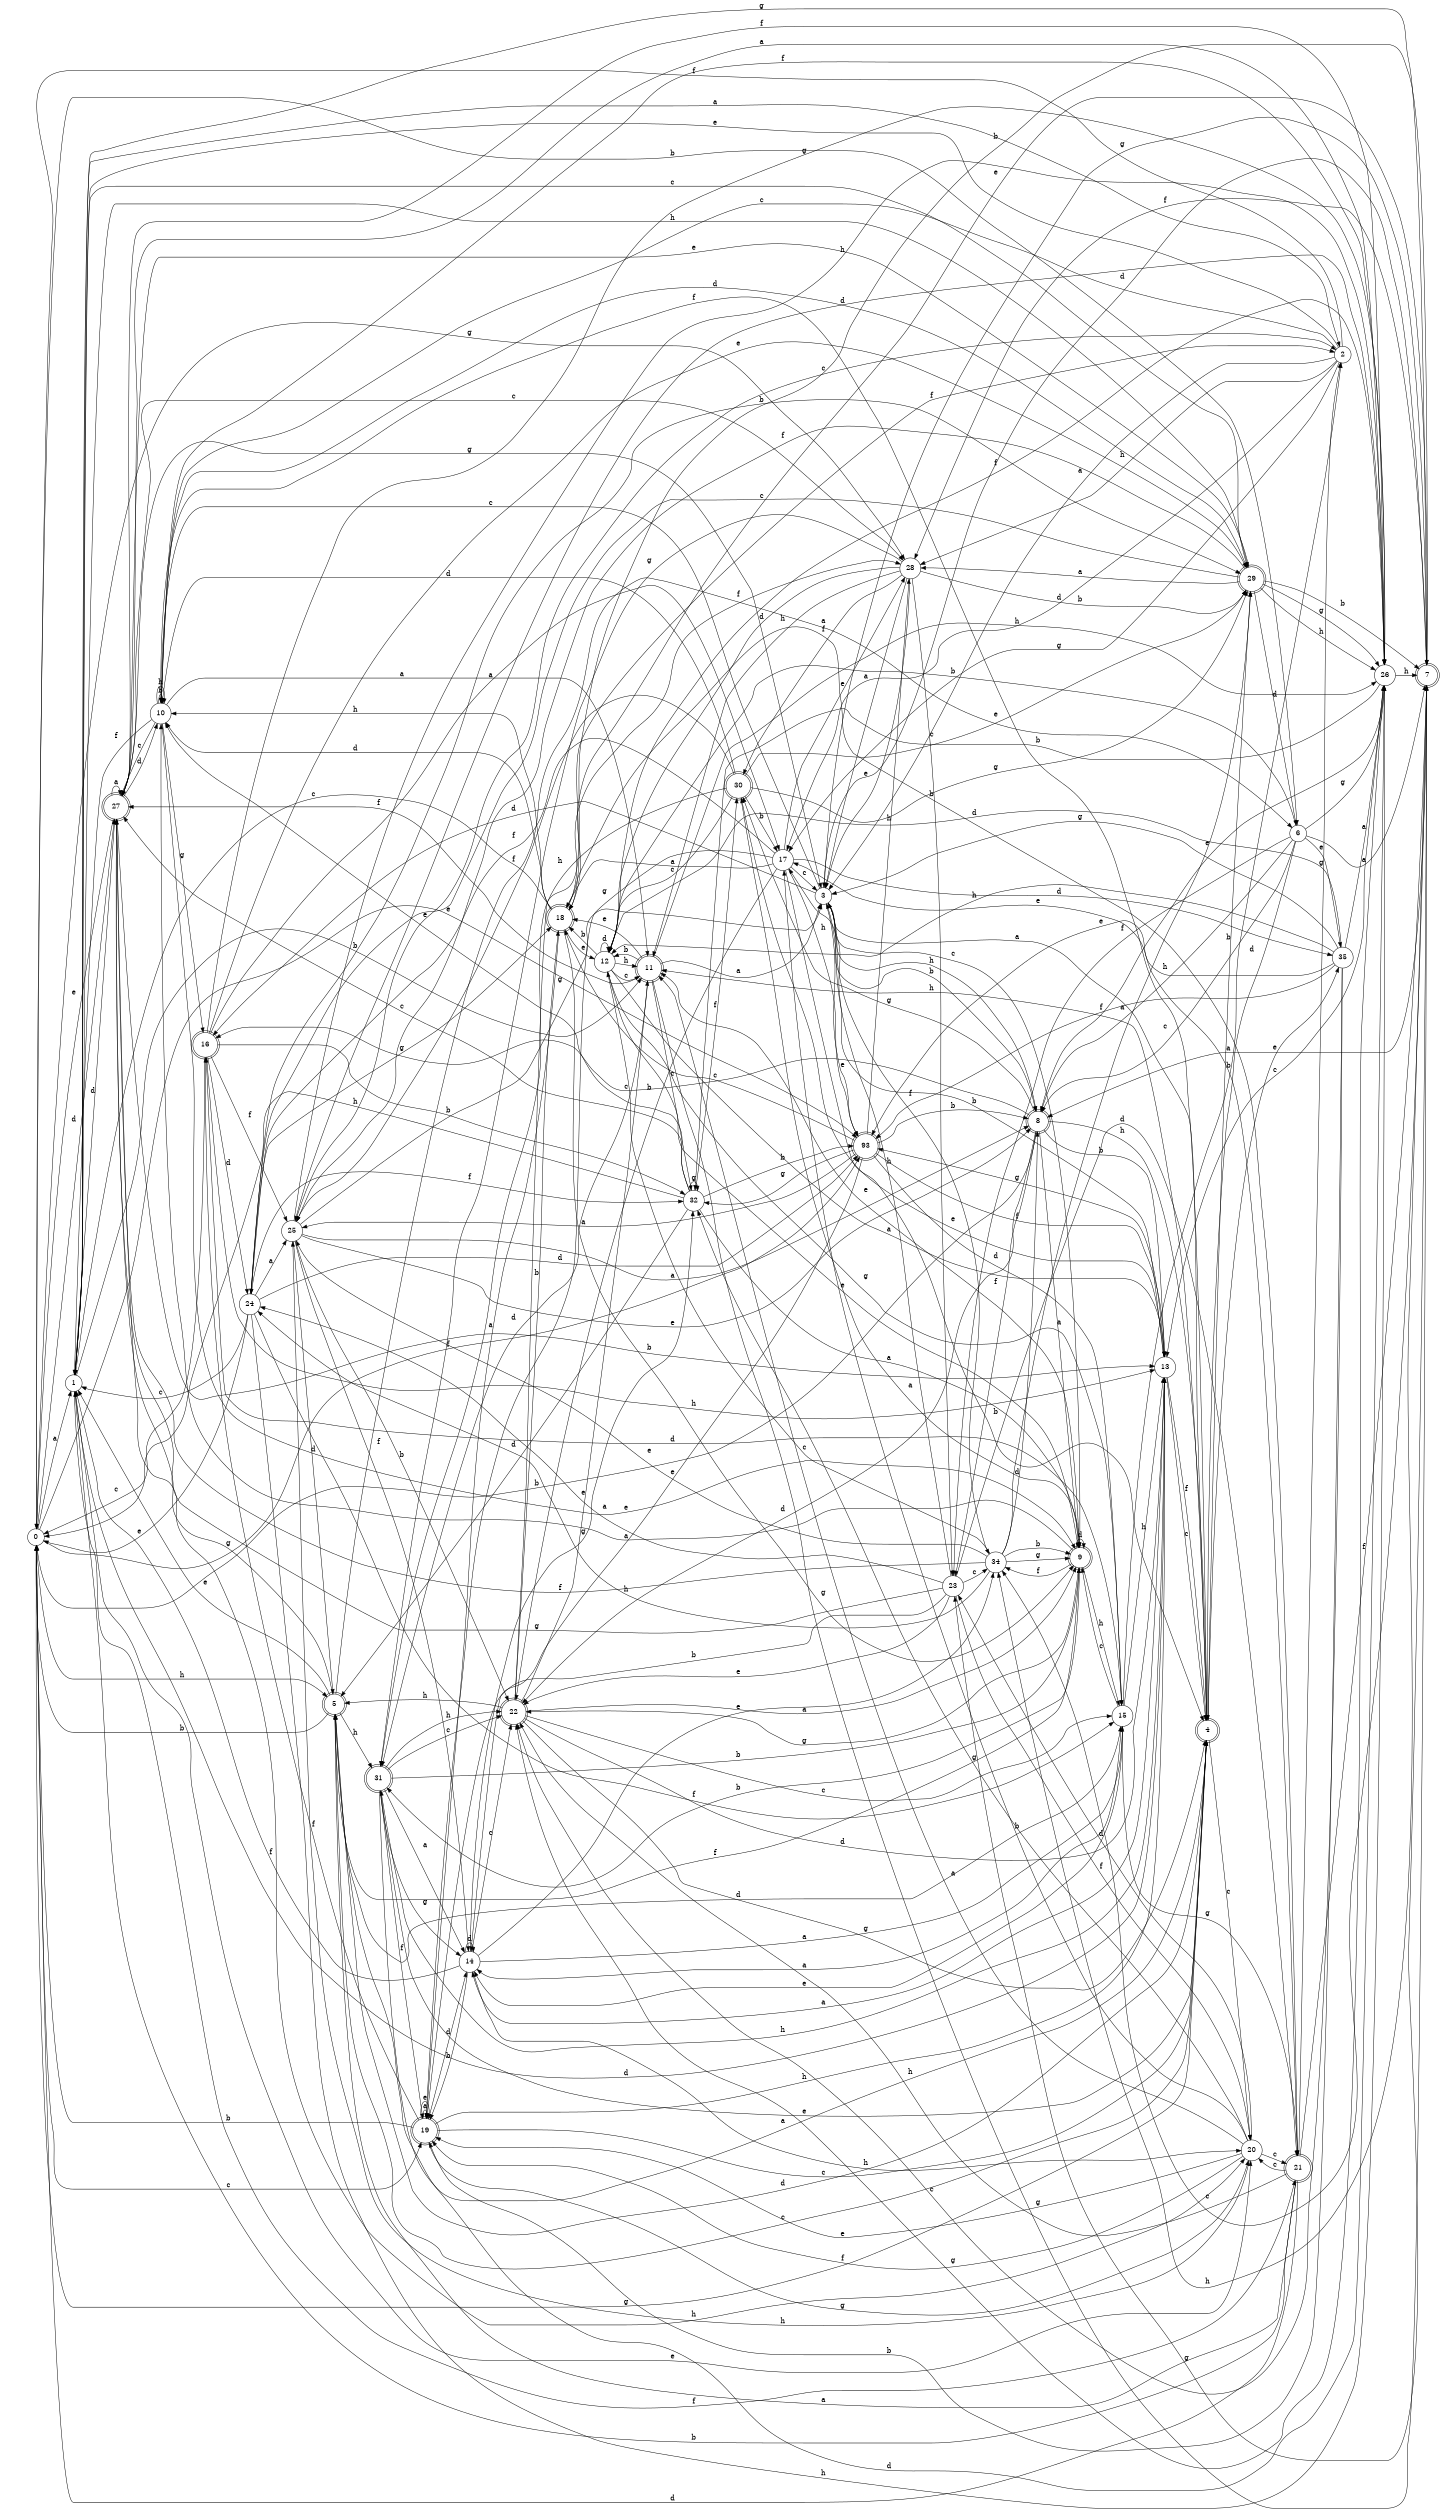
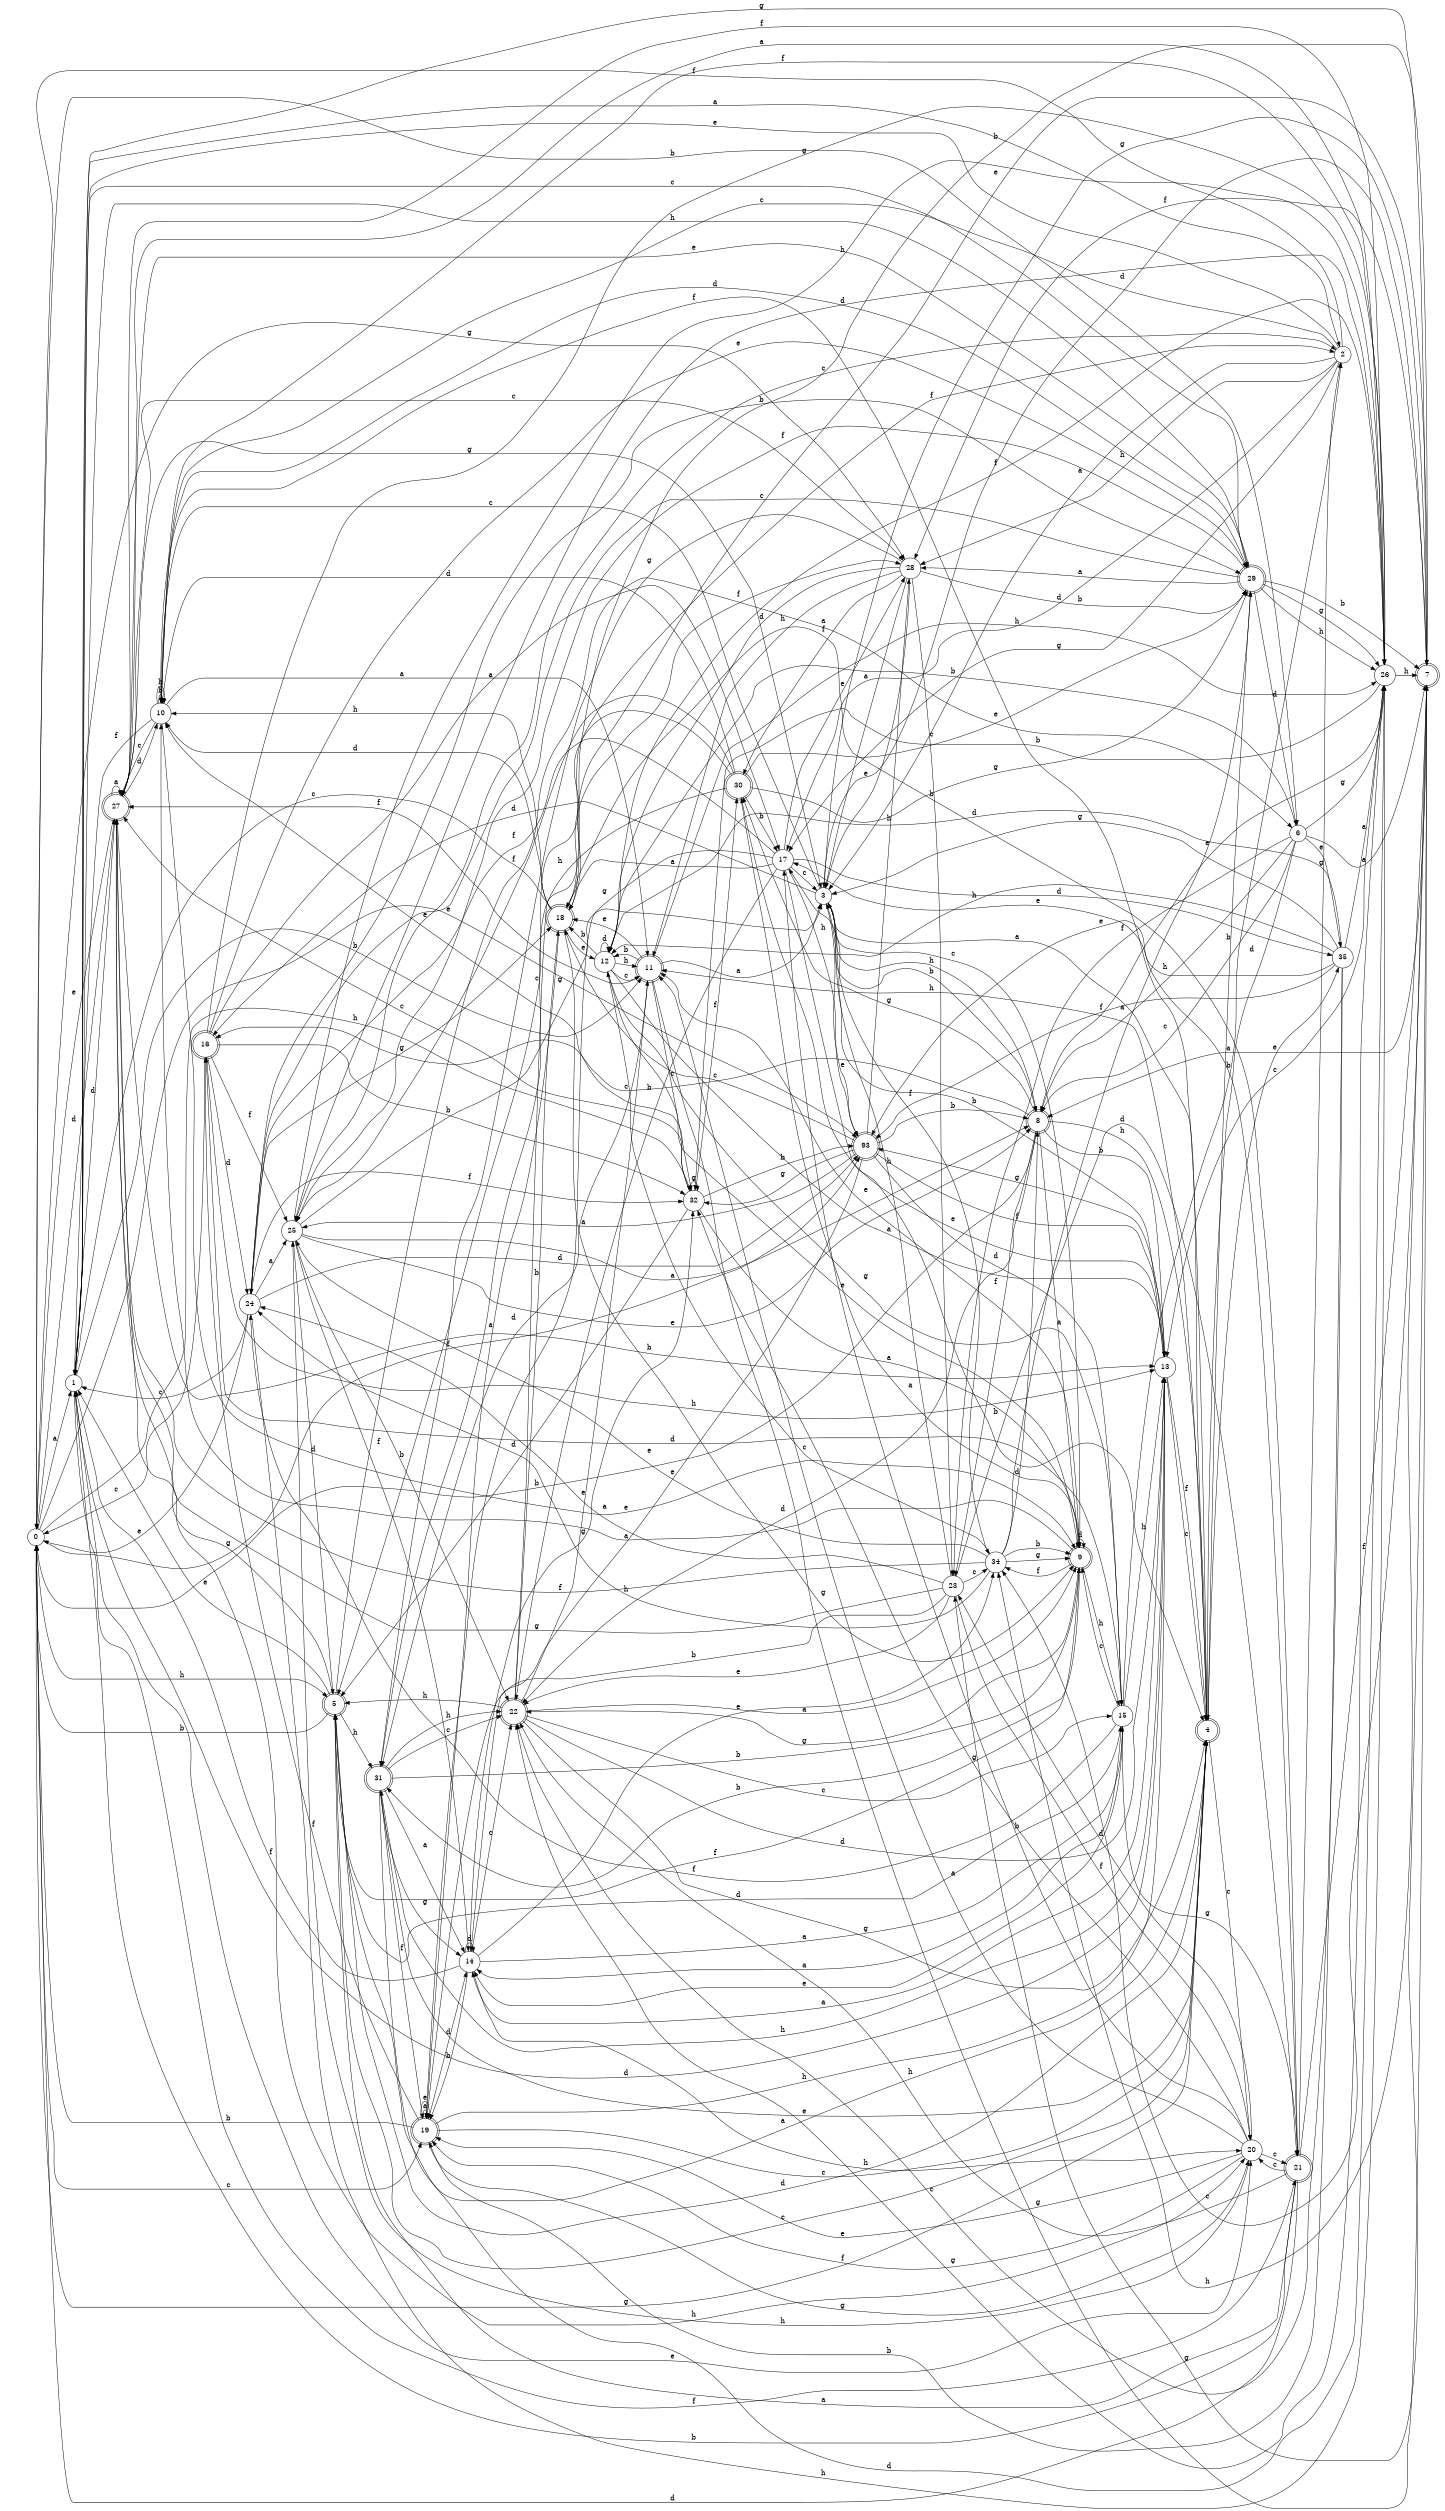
  digraph {
    rankdir=LR
    node [color=black fillcolor=white shape=circle style=filled]
    n1 [label=0]
    n2 [label=1]
    n3 [label=5 shape=doublecircle style="rounded,filled"]
    n4 [label=6]
    n5 [label=19 shape=doublecircle style="rounded,filled"]
    n6 [label=27 shape=doublecircle style="rounded,filled"]
    n7 [label=28]
    n8 [label=93 shape=doublecircle style="rounded,filled"]
    n9 [label=2]
    n10 [label=7 shape=doublecircle style="rounded,filled"]
    n11 [label=11 shape=doublecircle style="rounded,filled"]
    n12 [label=20]
    n13 [label=21 shape=doublecircle style="rounded,filled"]
    n14 [label=29 shape=doublecircle style="rounded,filled"]
    n15 [label=4 shape=doublecircle style="rounded,filled"]
    n16 [label=9 shape=doublecircle style="rounded,filled"]
    n17 [label=15]
    n18 [label=31 shape=doublecircle style="rounded,filled"]
    n19 [label=8 shape=doublecircle style="rounded,filled"]
    n20 [label=35]
    n21 [label=12]
    n22 [label=23]
    n23 [label=26]
    n24 [label=16 shape=doublecircle style="rounded,filled"]
    n25 [label=13]
    n26 [label=14]
    n27 [label=3]
    n28 [label=10]
    n29 [label=30 shape=doublecircle style="rounded,filled"]
    n30 [label=18 shape=doublecircle style="rounded,filled"]
    n31 [label=32]
    n32 [label=25]
    n33 [label=17]
    n34 [label=34]
    n35 [label=22 shape=doublecircle style="rounded,filled"]
    n36 [label=24]
    n1 -> n2 [label=a]
    n1 -> n3 [label=h]
    n1 -> n4 [label=b]
    n1 -> n5 [label=c]
    n1 -> n6 [label=d]
    n1 -> n7 [label=g]
    n1 -> n8 [label=e]
    n1 -> n8 [label=f]
    n2 -> n6 [label=d]
    n2 -> n9 [label=a]
    n2 -> n10 [label=g]
    n2 -> n11 [label=b]
    n2 -> n12 [label=e]
    n2 -> n13 [label=f]
    n2 -> n14 [label=c]
    n2 -> n14 [label=h]
    n3 -> n1 [label=b]
    n3 -> n2 [label=e]
    n3 -> n4 [label=a]
    n3 -> n6 [label=g]
    n3 -> n15 [label=c]
    n3 -> n16 [label=f]
    n3 -> n17 [label=d]
    n3 -> n18 [label=h]
    n4 -> n10 [label=a]
    n4 -> n15 [label=d]
    n4 -> n19 [label=c]
    n4 -> n19 [label=h]
    n4 -> n20 [label=e]
    n4 -> n21 [label=b]
    n4 -> n22 [label=f]
    n4 -> n23 [label=g]
    n5 -> n1 [label=b]
    n5 -> n5 [label=a]
    n5 -> n5 [label=e]
    n5 -> n12 [label=g]
    n5 -> n15 [label=c]
    n5 -> n24 [label=f]
    n5 -> n25 [label=h]
    n5 -> n26 [label=d]
    n6 -> n1 [label=e]
    n6 -> n6 [label=a]
    n6 -> n7 [label=c]
    n6 -> n12 [label=h]
    n6 -> n23 [label=f]
    n6 -> n25 [label=b]
    n6 -> n27 [label=g]
    n6 -> n28 [label=d]
    n7 -> n11 [label=h]
    n7 -> n14 [label=b]
    n7 -> n18 [label=g]
    n7 -> n21 [label=d]
    n7 -> n22 [label=c]
    n7 -> n27 [label=a]
    n7 -> n27 [label=e]
    n7 -> n29 [label=f]
    n8 -> n7 [label=h]
    n8 -> n17 [label=d]
    n8 -> n19 [label=b]
    n8 -> n25 [label=f]
    n8 -> n26 [label=e]
    n8 -> n30 [label=c]
    n8 -> n31 [label=g]
    n8 -> n32 [label=a]
    n9 -> n1 [label=f]
    n9 -> n2 [label=e]
    n9 -> n7 [label=h]
    n9 -> n27 [label=a]
    n9 -> n28 [label=c]
    n9 -> n33 [label=d]
    n9 -> n33 [label=g]
    n10 -> n7 [label=f]
    n10 -> n19 [label=a]
    n10 -> n22 [label=g]
    n10 -> n27 [label=d]
    n10 -> n30 [label=b]
    n10 -> n30 [label=e]
    n10 -> n34 [label=c]
    n10 -> n34 [label=h]
    n11 -> n6 [label=f]
    n11 -> n10 [label=g]
    n11 -> n18 [label=d]
    n11 -> n21 [label=b]
    n11 -> n23 [label=h]
    n11 -> n27 [label=a]
    n11 -> n30 [label=e]
    n11 -> n31 [label=c]
    n12 -> n5 [label=e]
    n12 -> n5 [label=f]
    n12 -> n11 [label=a]
    n12 -> n13 [label=c]
    n12 -> n22 [label=d]
    n12 -> n31 [label=g]
    n12 -> n32 [label=h]
    n12 -> n33 [label=b]
    n13 -> n1 [label=d]
    n13 -> n2 [label=b]
    n13 -> n3 [label=a]
    n13 -> n9 [label=g]
    n13 -> n10 [label=f]
    n13 -> n12 [label=c]
    n13 -> n33 [label=e]
    n13 -> n35 [label=h]
    n14 -> n4 [label=d]
    n14 -> n6 [label=e]
    n14 -> n7 [label=a]
    n14 -> n10 [label=b]
    n14 -> n23 [label=g]
    n14 -> n23 [label=h]
    n14 -> n32 [label=f]
    n14 -> n36 [label=c]
    n15 -> n1 [label=g]
    n15 -> n3 [label=a]
    n15 -> n3 [label=d]
    n15 -> n11 [label=h]
    n15 -> n12 [label=c]
    n15 -> n14 [label=b]
    n15 -> n20 [label=e]
    n15 -> n28 [label=f]
    n16 -> n11 [label=e]
    n16 -> n16 [label=d]
    n16 -> n17 [label=h]
    n16 -> n18 [label=b]
    n16 -> n27 [label=c]
    n16 -> n28 [label=a]
    n16 -> n34 [label=f]
    n16 -> n35 [label=g]
    n17 -> n9 [label=b]
    n17 -> n13 [label=g]
    n17 -> n16 [label=c]
    n17 -> n24 [label=d]
    n17 -> n25 [label=h]
    n17 -> n26 [label=a]
    n17 -> n26 [label=e]
-   n36 -> n17 [label=f]
+   n17 -> n36 [label=f]
    n18 -> n5 [label=f]
    n18 -> n15 [label=e]
    n18 -> n16 [label=b]
    n18 -> n23 [label=d]
    n18 -> n26 [label=a]
    n18 -> n26 [label=g]
    n18 -> n35 [label=c]
    n18 -> n35 [label=h]
    n19 -> n1 [label=b]
    n19 -> n15 [label=h]
    n19 -> n16 [label=a]
    n19 -> n22 [label=f]
    n19 -> n24 [label=c]
    n19 -> n25 [label=b]
    n19 -> n29 [label=g]
    n19 -> n35 [label=d]
    n20 -> n5 [label=b]
    n20 -> n8 [label=e]
    n20 -> n8 [label=f]
    n20 -> n21 [label=d]
    n20 -> n21 [label=h]
    n20 -> n23 [label=a]
    n20 -> n27 [label=g]
    n20 -> n35 [label=c]
    n21 -> n11 [label=c]
    n21 -> n11 [label=h]
    n21 -> n16 [label=e]
    n21 -> n17 [label=g]
    n21 -> n21 [label=d]
    n21 -> n23 [label=f]
    n21 -> n25 [label=a]
    n21 -> n30 [label=b]
    n22 -> n5 [label=b]
    n22 -> n6 [label=g]
    n22 -> n12 [label=f]
    n22 -> n13 [label=d]
    n22 -> n27 [label=h]
    n22 -> n34 [label=c]
    n22 -> n35 [label=e]
    n22 -> n36 [label=a]
    n23 -> n6 [label=a]
    n23 -> n10 [label=h]
    n23 -> n19 [label=e]
    n23 -> n25 [label=c]
    n23 -> n28 [label=f]
    n23 -> n31 [label=b]
    n23 -> n32 [label=d]
    n23 -> n35 [label=g]
    n24 -> n1 [label=c]
    n24 -> n14 [label=e]
    n24 -> n23 [label=g]
    n24 -> n25 [label=h]
    n24 -> n31 [label=b]
    n24 -> n32 [label=f]
    n24 -> n33 [label=a]
    n24 -> n36 [label=d]
    n25 -> n2 [label=d]
    n25 -> n8 [label=g]
    n25 -> n15 [label=c]
    n25 -> n15 [label=f]
    n25 -> n18 [label=h]
    n25 -> n26 [label=a]
    n25 -> n29 [label=e]
    n25 -> n33 [label=b]
    n26 -> n2 [label=f]
    n26 -> n5 [label=b]
    n26 -> n12 [label=h]
    n26 -> n17 [label=a]
    n26 -> n26 [label=d]
    n26 -> n31 [label=g]
    n26 -> n34 [label=e]
    n26 -> n35 [label=c]
    n27 -> n8 [label=e]
    n27 -> n10 [label=g]
    n27 -> n15 [label=a]
    n27 -> n19 [label=b]
    n27 -> n19 [label=h]
    n27 -> n24 [label=d]
    n27 -> n28 [label=c]
    n27 -> n34 [label=f]
    n28 -> n2 [label=f]
    n28 -> n6 [label=c]
    n28 -> n11 [label=a]
    n28 -> n14 [label=d]
    n28 -> n16 [label=e]
-   n28 -> n24 [label=g]
    n28 -> n28 [label=b]
    n28 -> n28 [label=h]
-   n29 -> n21 [label=c]
+   n29 -> n3 [label=c]
    n29 -> n14 [label=e]
    n29 -> n14 [label=g]
    n29 -> n16 [label=a]
    n29 -> n18 [label=h]
    n29 -> n28 [label=d]
    n29 -> n32 [label=f]
    n29 -> n33 [label=b]
    n30 -> n2 [label=c]
    n30 -> n5 [label=a]
    n30 -> n7 [label=f]
    n30 -> n13 [label=b]
    n30 -> n16 [label=g]
    n30 -> n21 [label=e]
    n30 -> n28 [label=d]
    n30 -> n28 [label=h]
-   n31 -> n1 [label=h]
+   n1 -> n31 [label=h]
    n31 -> n3 [label=d]
    n31 -> n6 [label=c]
    n31 -> n8 [label=b]
    n31 -> n16 [label=a]
    n31 -> n28 [label=e]
    n31 -> n29 [label=f]
    n31 -> n31 [label=g]
    n32 -> n3 [label=d]
    n32 -> n9 [label=c]
    n32 -> n19 [label=a]
    n32 -> n19 [label=e]
    n32 -> n23 [label=h]
    n32 -> n26 [label=f]
    n32 -> n27 [label=g]
    n32 -> n35 [label=b]
    n33 -> n5 [label=g]
    n33 -> n7 [label=e]
    n33 -> n8 [label=h]
    n33 -> n15 [label=b]
    n33 -> n20 [label=d]
    n33 -> n27 [label=c]
    n33 -> n30 [label=a]
    n33 -> n35 [label=b]
    n33 -> n36 [label=f]
    n34 -> n6 [label=f]
    n34 -> n14 [label=a]
    n34 -> n16 [label=b]
    n34 -> n16 [label=g]
    n34 -> n19 [label=d]
    n34 -> n21 [label=c]
    n34 -> n32 [label=e]
    n34 -> n36 [label=h]
    n35 -> n3 [label=h]
    n35 -> n9 [label=f]
    n35 -> n11 [label=e]
    n35 -> n15 [label=g]
    n35 -> n16 [label=a]
    n35 -> n17 [label=c]
    n35 -> n25 [label=d]
    n35 -> n30 [label=b]
    n36 -> n1 [label=e]
    n36 -> n2 [label=c]
    n36 -> n8 [label=d]
    n36 -> n14 [label=b]
    n36 -> n23 [label=h]
    n36 -> n30 [label=g]
    n36 -> n31 [label=f]
    n36 -> n32 [label=a]
  }
